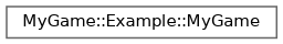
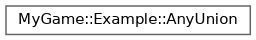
  digraph {
    rankdir=TB
-   n1 [color=grey40 fillcolor=white fontname=Helvetica fontsize=10 height=0.2 label="MyGame::Example::MyGame" shape=box style=filled width=0.4]
+   n1 [color=grey40 fillcolor=white fontname=Helvetica fontsize=10 height=0.2 label="MyGame::Example::AnyUnion" shape=box style=filled width=0.4]
  }
